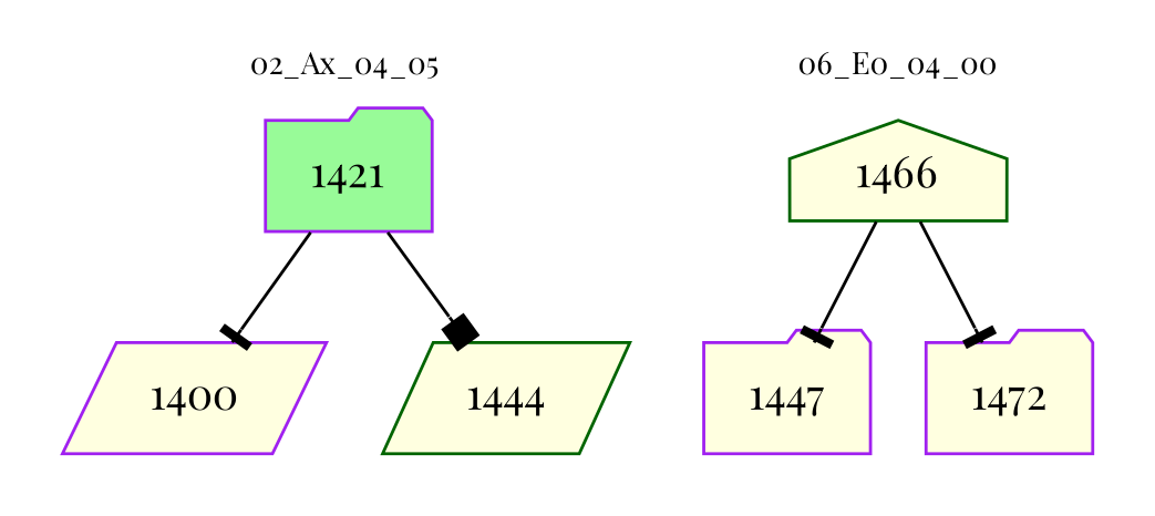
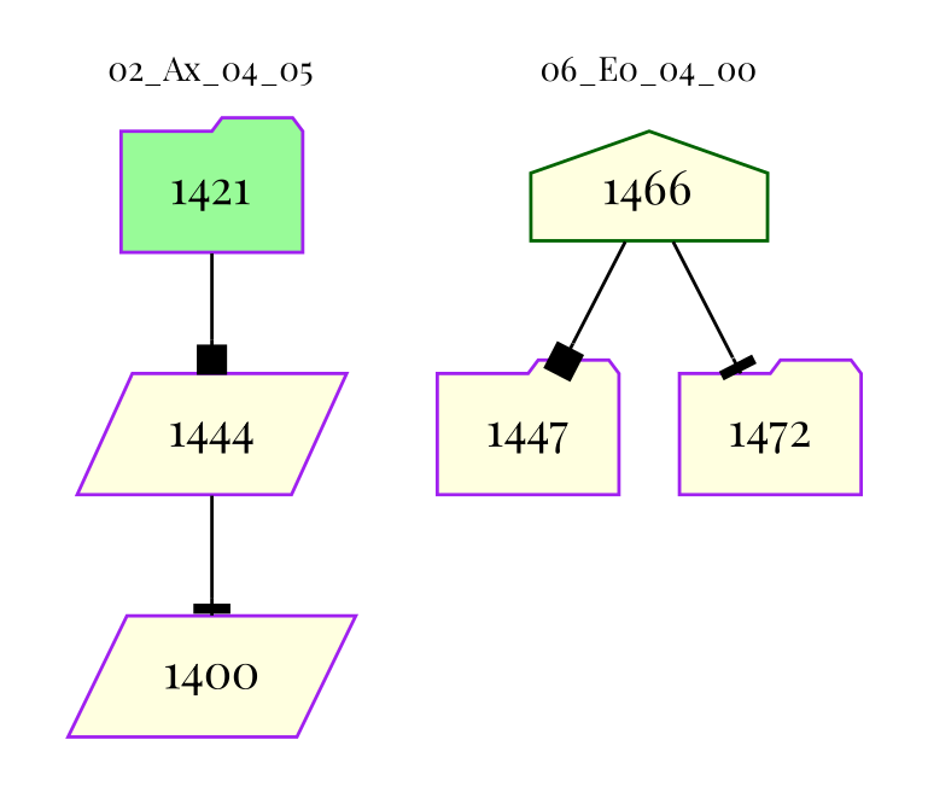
  digraph {
    fontname="Playfair Display"
    node [color=purple fillcolor=lightyellow fontname="Playfair Display" shape=folder style=filled]
    edge [arrowhead=tee color=black fontname="Playfair Display"]
    n1 [fillcolor=palegreen label=1421]
    n2 [label=1400 shape=parallelogram]
-   n3 [color=darkgreen label=1444 shape=parallelogram]
+   n3 [label=1444 shape=parallelogram]
    n4 [color=darkgreen label=1466 shape=house]
    n5 [label=1447]
    n6 [label=1472]
    subgraph cluster_1 {
      color=white
      fontsize=10
      label="02_Ax_04_05"
      n1
      n2
      n3
    }
    subgraph cluster_2 {
      color=white
      fontsize=10
      label="06_E0_04_00"
      n4
      n5
      n6
    }
-   n1 -> n2
+   n3 -> n2
    n1 -> n3 [arrowhead=box]
-   n4 -> n5
+   n4 -> n5 [arrowhead=box]
    n4 -> n6
  }
